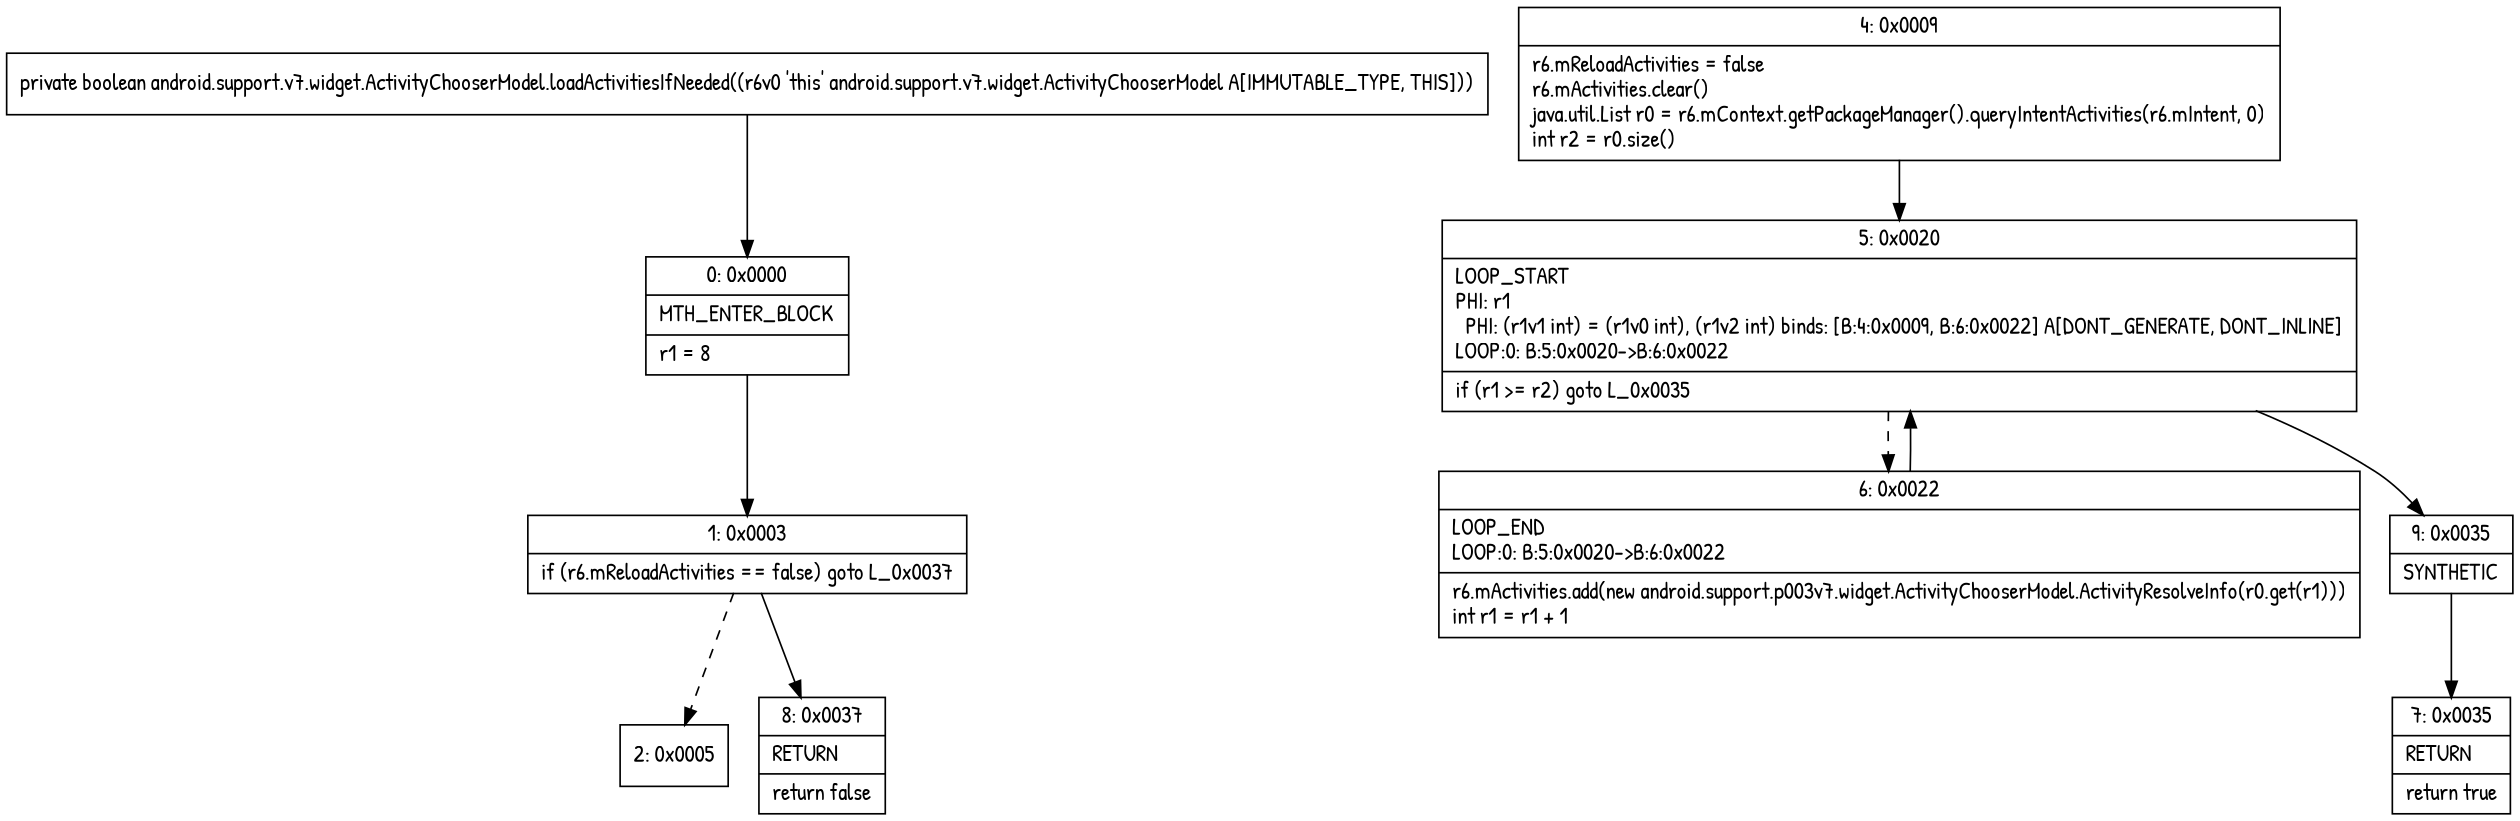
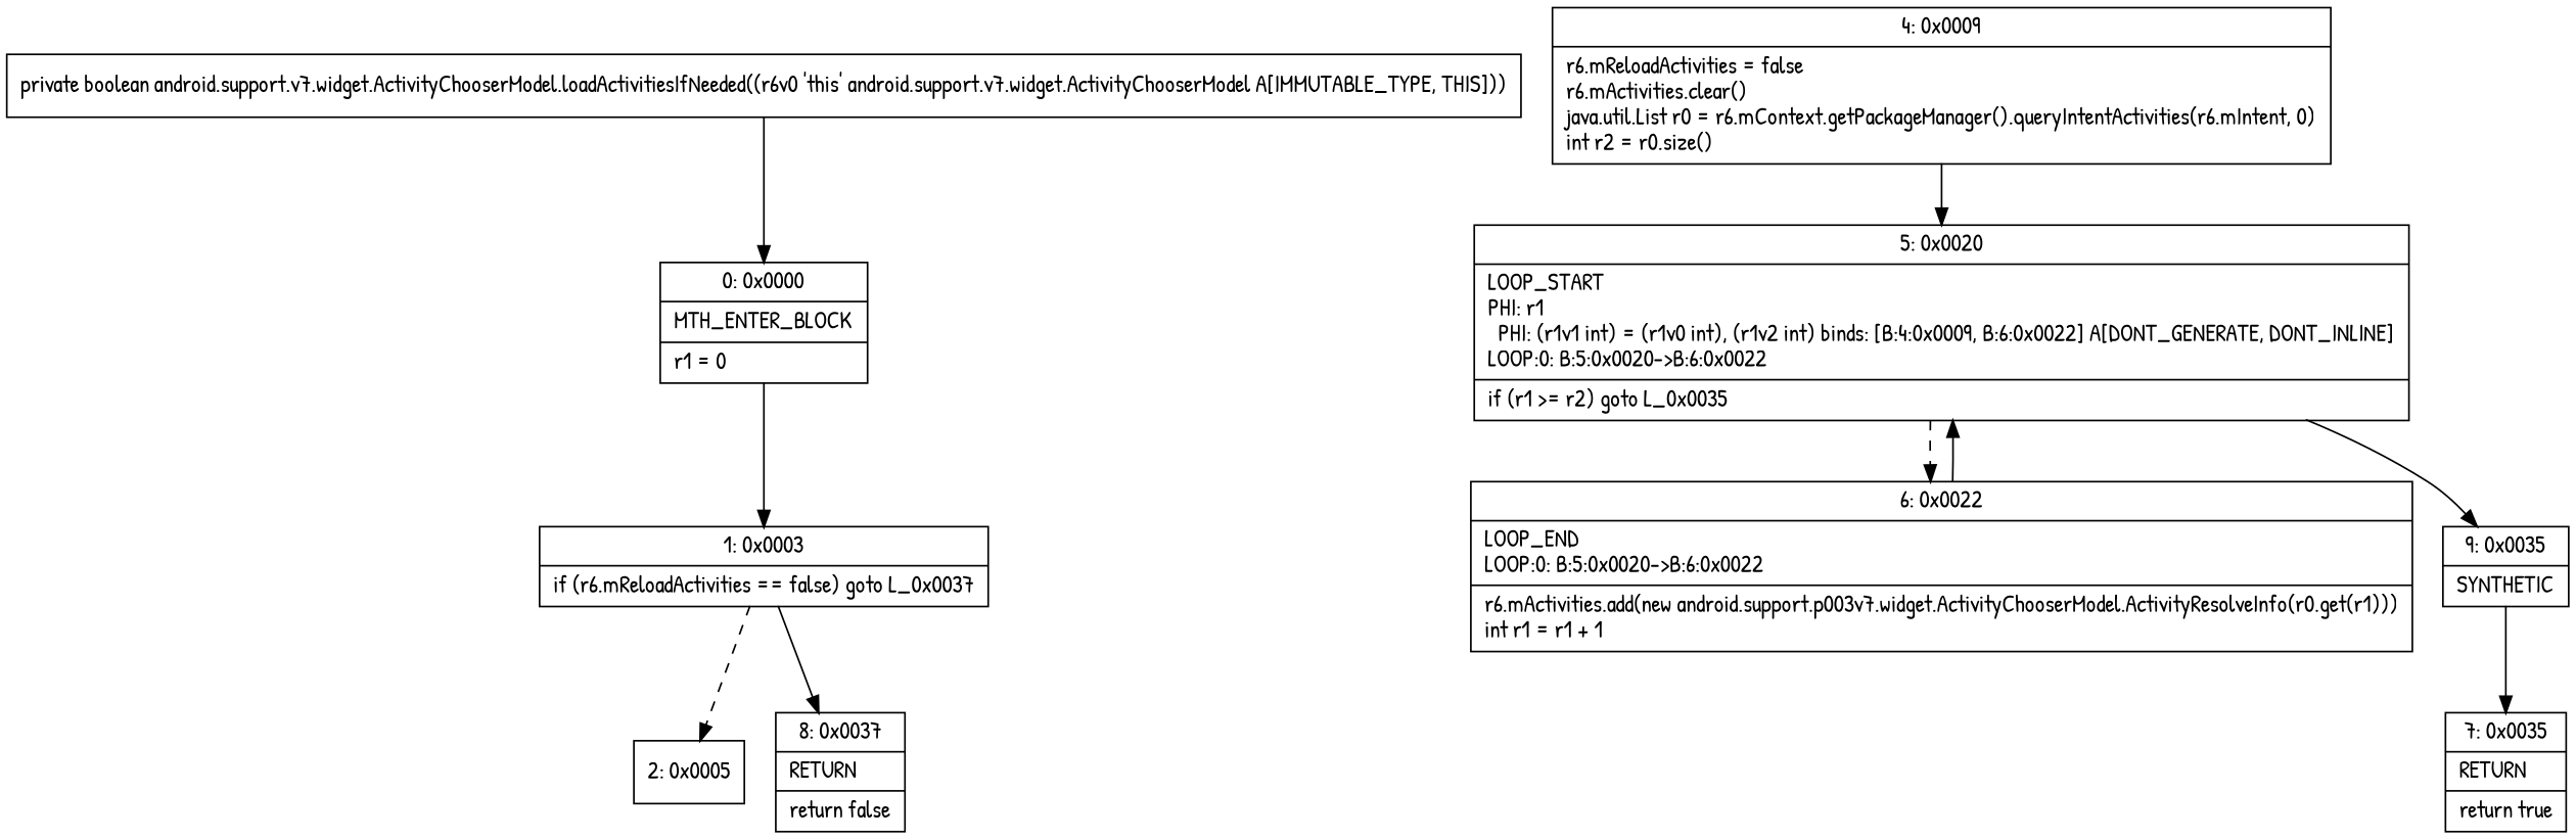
  digraph {
    fontname="Patrick Hand"
    node [fontname="Patrick Hand" shape=record]
    edge [fontname="Patrick Hand"]
-   n1 [label="{0\:\ 0x0000|MTH_ENTER_BLOCK\l|r1 = 8\l}"]
+   n1 [label="{0\:\ 0x0000|MTH_ENTER_BLOCK\l|r1 = 0\l}"]
    n2 [label="{1\:\ 0x0003|if (r6.mReloadActivities == false) goto L_0x0037\l}"]
    n3 [label="{2\:\ 0x0005}"]
    n4 [label="{8\:\ 0x0037|RETURN\l|return false\l}"]
    n5 [label="{4\:\ 0x0009|r6.mReloadActivities = false\lr6.mActivities.clear()\ljava.util.List r0 = r6.mContext.getPackageManager().queryIntentActivities(r6.mIntent, 0)\lint r2 = r0.size()\l}"]
    n6 [label="{5\:\ 0x0020|LOOP_START\lPHI: r1 \l  PHI: (r1v1 int) = (r1v0 int), (r1v2 int) binds: [B:4:0x0009, B:6:0x0022] A[DONT_GENERATE, DONT_INLINE]\lLOOP:0: B:5:0x0020\-\>B:6:0x0022\l|if (r1 \>= r2) goto L_0x0035\l}"]
    n7 [label="{6\:\ 0x0022|LOOP_END\lLOOP:0: B:5:0x0020\-\>B:6:0x0022\l|r6.mActivities.add(new android.support.p003v7.widget.ActivityChooserModel.ActivityResolveInfo(r0.get(r1)))\lint r1 = r1 + 1\l}"]
    n8 [label="{9\:\ 0x0035|SYNTHETIC\l}"]
    n9 [label="{7\:\ 0x0035|RETURN\l|return true\l}"]
    n10 [label="{private boolean android.support.v7.widget.ActivityChooserModel.loadActivitiesIfNeeded((r6v0 'this' android.support.v7.widget.ActivityChooserModel A[IMMUTABLE_TYPE, THIS])) }"]
    n1 -> n2
    n2 -> n3 [style=dashed]
    n2 -> n4
    n5 -> n6
    n6 -> n7 [style=dashed]
    n6 -> n8
    n7 -> n6
    n8 -> n9
    n10 -> n1
  }
